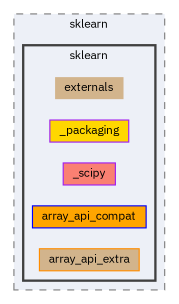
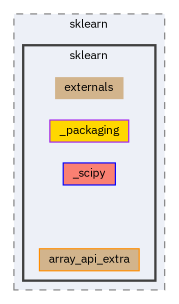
  digraph {
    compound=true
    rankdir=LR
    fontname="IBM Plex Sans"
    node [fontname="IBM Plex Sans" fontsize=10 shape=box style=filled fillcolor=tan color=blue]
    n1 [height=0.2 label=externals shape=plaintext width=0.4]
    n2 [color=purple fillcolor=gold height=0.2 label=_packaging width=0.4]
-   n3 [color=purple fillcolor=salmon height=0.2 label=_scipy width=0.4]
-   n4 [fillcolor=orange height=0.2 label=array_api_compat width=0.4]
+   n3 [fillcolor=salmon height=0.2 label=_scipy width=0.4]
    n5 [color=darkorange height=0.2 label=array_api_extra width=0.4]
    subgraph cluster_1 {
      bgcolor="#edf0f7"
      fontsize=10
      label=sklearn
      pencolor=grey50
      style="filled,dashed"
      subgraph cluster_2 {
        bgcolor="#edf0f7"
        fontsize=10
        pencolor=grey25
        style="filled,bold"
        n1
        n2
        n3
-       n4
        n5
      }
    }
  }
